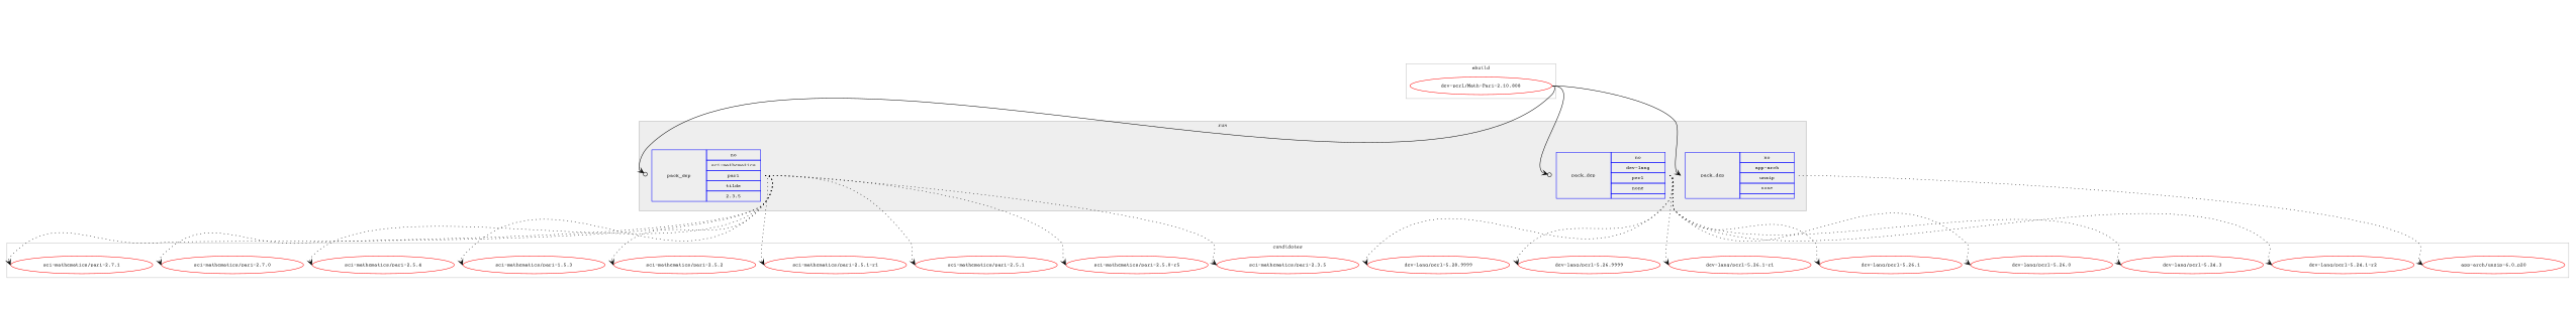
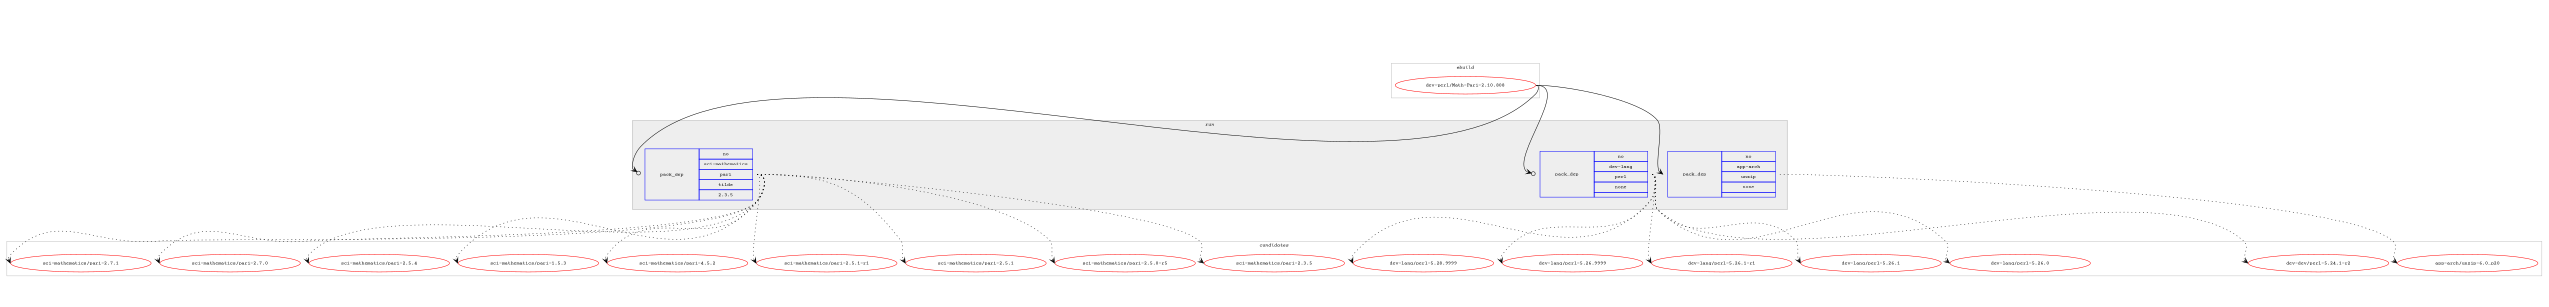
  digraph {
    compound=true
    concentrate=true
    fontname="Courier Prime"
    fontsize=10
    newrank=true
    rankdir=TB
    ranksep=1.5
    node [color=red fontname="Courier Prime" fontsize=10]
    edge [arrowhead=vee fontname="Courier Prime" headport=w style=dotted tailport=e weight=100]
    n1 [label="dev-perl/Math-Pari-2.10.808" width=4]
    n2 [color=blue label=<<TABLE BORDER="0" CELLBORDER="1" CELLSPACING="0" CELLPADDING="4" WIDTH="220"><TR><TD ROWSPAN="6" CELLPADDING="30">pack_dep</TD></TR><TR><TD WIDTH="110">no</TD></TR><TR><TD>app-arch</TD></TR><TR><TD>unzip</TD></TR><TR><TD>none</TD></TR><TR><TD></TD></TR></TABLE>> shape=none]
    n3 [color=blue label=<<TABLE BORDER="0" CELLBORDER="1" CELLSPACING="0" CELLPADDING="4" WIDTH="220"><TR><TD ROWSPAN="6" CELLPADDING="30">pack_dep</TD></TR><TR><TD WIDTH="110">no</TD></TR><TR><TD>dev-lang</TD></TR><TR><TD>perl</TD></TR><TR><TD>none</TD></TR><TR><TD></TD></TR></TABLE>> shape=none]
    n4 [color=blue label=<<TABLE BORDER="0" CELLBORDER="1" CELLSPACING="0" CELLPADDING="4" WIDTH="220"><TR><TD ROWSPAN="6" CELLPADDING="30">pack_dep</TD></TR><TR><TD WIDTH="110">no</TD></TR><TR><TD>sci-mathematics</TD></TR><TR><TD>pari</TD></TR><TR><TD>tilde</TD></TR><TR><TD>2.3.5</TD></TR></TABLE>> shape=none]
    n5 [label="app-arch/unzip-6.0_p20" width=4]
-   n6 [label="dev-lang/perl-5.24.1-r2" width=4]
-   n7 [label="dev-lang/perl-5.24.3" width=4]
+   n6 [label="dev-dev/perl-5.24.1-r2" width=4]
    n8 [label="dev-lang/perl-5.26.0" width=4]
    n9 [label="dev-lang/perl-5.26.1" width=4]
    n10 [label="dev-lang/perl-5.26.1-r1" width=4]
    n11 [label="dev-lang/perl-5.26.9999" width=4]
    n12 [label="dev-lang/perl-5.28.9999" width=4]
    n13 [label="sci-mathematics/pari-2.3.5" width=4]
    n14 [label="sci-mathematics/pari-2.5.0-r5" width=4]
    n15 [label="sci-mathematics/pari-2.5.1" width=4]
    n16 [label="sci-mathematics/pari-2.5.1-r1" width=4]
-   n17 [label="sci-mathematics/pari-2.5.2" width=4]
+   n17 [label="sci-mathematics/pari-4.5.2" width=4]
    n18 [label="sci-mathematics/pari-1.5.3" width=4]
    n19 [label="sci-mathematics/pari-2.5.4" width=4]
    n20 [label="sci-mathematics/pari-2.7.0" width=4]
    n21 [label="sci-mathematics/pari-2.7.1" width=4]
    subgraph cluster_1 {
      color=gray
      label=<<i>ebuild</i>>
      rank=same
      n1
    }
    subgraph cluster_2 {
      color=gray
      label=<<i>dependencies</i>>
      subgraph cluster_3 {
        color=gray
        fillcolor="#eeeeee"
        label=<<i>compile</i>>
        style=filled
        subgraph sub_4 {
          color=gray
          fillcolor="#eeeeee"
          label=<<i>compile</i>>
          style=filled
          n2
        }
      }
      subgraph cluster_5 {
        color=gray
        fillcolor="#eeeeee"
        label=<<i>compile and run</i>>
        style=filled
        subgraph sub_6 {
          color=gray
          fillcolor="#eeeeee"
          label=<<i>compile and run</i>>
          style=filled
          n3
        }
        subgraph sub_7 {
          color=gray
          fillcolor="#eeeeee"
          label=<<i>compile and run</i>>
          style=filled
          n4
        }
      }
      subgraph cluster_8 {
        color=gray
        fillcolor="#eeeeee"
        label=<<i>run</i>>
        style=filled
      }
    }
    subgraph cluster_9 {
      color=gray
      label=<<i>candidates</i>>
      rank=same
      subgraph sub_10 {
        color=black
        label=<<i>candidates</i>>
        nodesep=1
        rank=same
        n5
      }
      subgraph sub_11 {
        color=black
        label=<<i>candidates</i>>
        nodesep=1
        rank=same
        n6
-       n7
        n8
        n9
        n10
        n11
        n12
      }
      subgraph sub_12 {
        color=black
        label=<<i>candidates</i>>
        nodesep=1
        rank=same
        n13
        n14
        n15
        n16
        n17
        n18
        n19
        n20
        n21
      }
    }
    n1 -> n2 [style=solid weight=20]
    n1 -> n3 [arrowhead=odotvee style=solid weight=20]
    n1 -> n4 [arrowhead=odotvee style=solid weight=20]
    n2 -> n5
    n3 -> n6
-   n3 -> n7
    n3 -> n8
    n3 -> n9
    n3 -> n10
    n3 -> n11
    n3 -> n12
    n4 -> n13
    n4 -> n14
    n4 -> n15
    n4 -> n16
    n4 -> n17
    n4 -> n18
    n4 -> n19
    n4 -> n20
    n4 -> n21
  }
